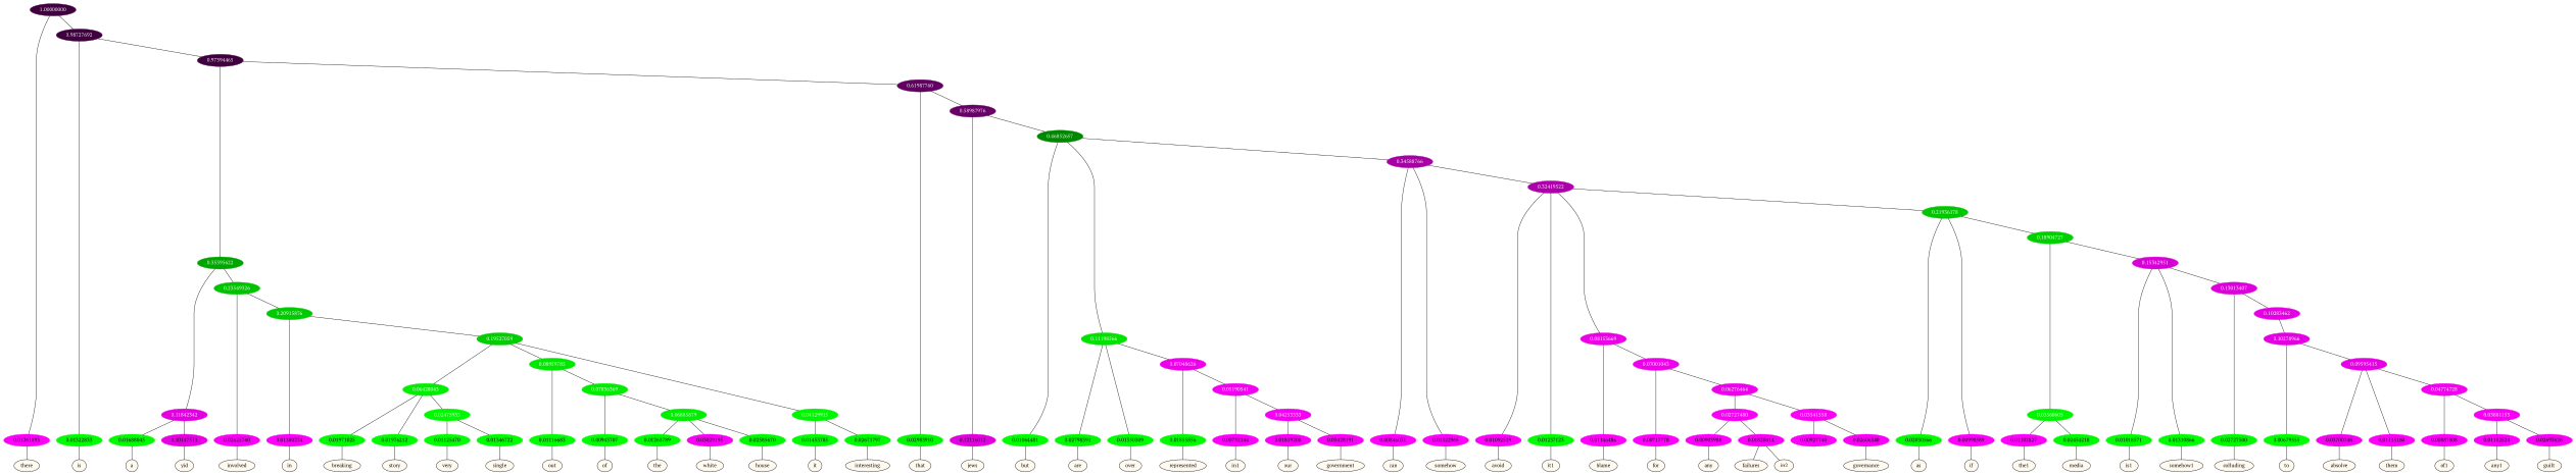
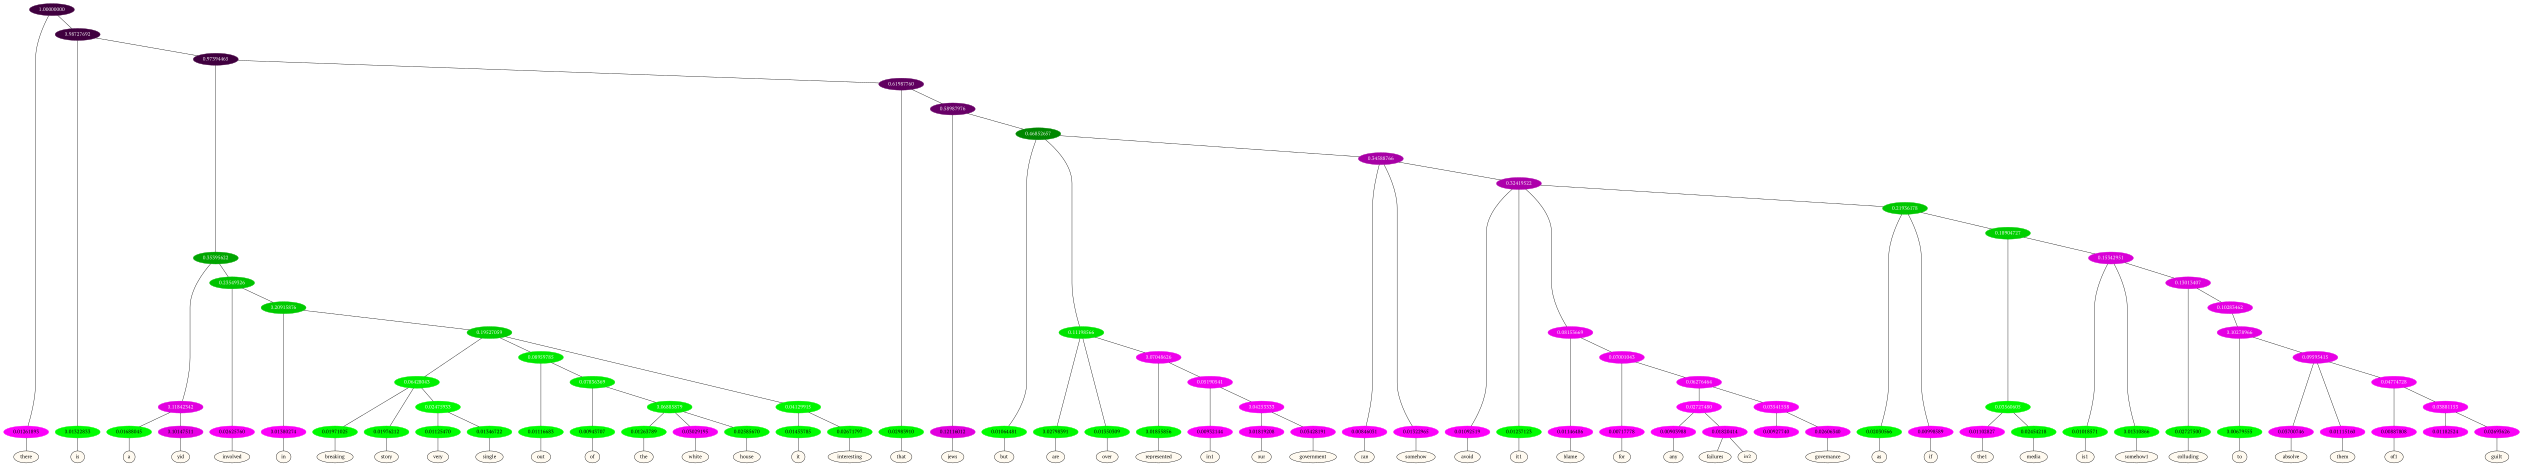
  graph {
    fontname="PT Serif"
    node [color=black fontname="PT Serif" format=png nodesep=0.001 ordering=out overlap_scaling=0.01 ranksep=0.001 style=filled]
    edge [fontname="PT Serif"]
    n1 [fillcolor=floralwhite height=0.15 label=there style="filled,solid" width=0.15]
    n2 [fillcolor=floralwhite height=0.15 label=is style="filled,solid" width=0.15]
    n3 [fillcolor=floralwhite height=0.15 label=a style="filled,solid" width=0.15]
    n4 [fillcolor=floralwhite height=0.15 label=yid style="filled,solid" width=0.15]
    n5 [fillcolor=floralwhite height=0.15 label=involved style="filled,solid" width=0.15]
    n6 [fillcolor=floralwhite height=0.15 label=in style="filled,solid" width=0.15]
    n7 [fillcolor=floralwhite height=0.15 label=very style="filled,solid" width=0.15]
    n8 [fillcolor=floralwhite height=0.15 label=single style="filled,solid" width=0.15]
    n9 [fillcolor=floralwhite height=0.15 label=breaking style="filled,solid" width=0.15]
    n10 [fillcolor=floralwhite height=0.15 label=story style="filled,solid" width=0.15]
    n11 [fillcolor=floralwhite height=0.15 label=out style="filled,solid" width=0.15]
    n12 [fillcolor=floralwhite height=0.15 label=of style="filled,solid" width=0.15]
    n13 [fillcolor=floralwhite height=0.15 label=the style="filled,solid" width=0.15]
    n14 [fillcolor=floralwhite height=0.15 label=white style="filled,solid" width=0.15]
    n15 [fillcolor=floralwhite height=0.15 label=house style="filled,solid" width=0.15]
    n16 [fillcolor=floralwhite height=0.15 label=it style="filled,solid" width=0.15]
    n17 [fillcolor=floralwhite height=0.15 label=interesting style="filled,solid" width=0.15]
    n18 [fillcolor=floralwhite height=0.15 label=that style="filled,solid" width=0.15]
    n19 [fillcolor=floralwhite height=0.15 label=jews style="filled,solid" width=0.15]
    n20 [fillcolor=floralwhite height=0.15 label=are style="filled,solid" width=0.15]
    n21 [fillcolor=floralwhite height=0.15 label=over style="filled,solid" width=0.15]
    n22 [fillcolor=floralwhite height=0.15 label=represented style="filled,solid" width=0.15]
    n23 [fillcolor=floralwhite height=0.15 label=in1 style="filled,solid" width=0.15]
    n24 [fillcolor=floralwhite height=0.15 label=our style="filled,solid" width=0.15]
    n25 [fillcolor=floralwhite height=0.15 label=government style="filled,solid" width=0.15]
    n26 [fillcolor=floralwhite height=0.15 label=but style="filled,solid" width=0.15]
    n27 [fillcolor=floralwhite height=0.15 label=can style="filled,solid" width=0.15]
    n28 [fillcolor=floralwhite height=0.15 label=somehow style="filled,solid" width=0.15]
    n29 [fillcolor=floralwhite height=0.15 label=avoid style="filled,solid" width=0.15]
    n30 [fillcolor=floralwhite height=0.15 label=blame style="filled,solid" width=0.15]
    n31 [fillcolor=floralwhite height=0.15 label=for style="filled,solid" width=0.15]
    n32 [fillcolor=floralwhite height=0.15 label=any style="filled,solid" width=0.15]
    n33 [fillcolor=floralwhite height=0.15 label=failures style="filled,solid" width=0.15]
    n34 [fillcolor=floralwhite height=0.15 label=in2 style="filled,solid" width=0.15]
    n35 [fillcolor=floralwhite height=0.15 label=governance style="filled,solid" width=0.15]
    n36 [fillcolor=floralwhite height=0.15 label=it1 style="filled,solid" width=0.15]
    n37 [fillcolor=floralwhite height=0.15 label=as style="filled,solid" width=0.15]
    n38 [fillcolor=floralwhite height=0.15 label=if style="filled,solid" width=0.15]
    n39 [fillcolor=floralwhite height=0.15 label=the1 style="filled,solid" width=0.15]
    n40 [fillcolor=floralwhite height=0.15 label=media style="filled,solid" width=0.15]
    n41 [fillcolor=floralwhite height=0.15 label=is1 style="filled,solid" width=0.15]
    n42 [fillcolor=floralwhite height=0.15 label=somehow1 style="filled,solid" width=0.15]
    n43 [fillcolor=floralwhite height=0.15 label=colluding style="filled,solid" width=0.15]
    n44 [fillcolor=floralwhite height=0.15 label=to style="filled,solid" width=0.15]
    n45 [fillcolor=floralwhite height=0.15 label=absolve style="filled,solid" width=0.15]
    n46 [fillcolor=floralwhite height=0.15 label=them style="filled,solid" width=0.15]
    n47 [fillcolor=floralwhite height=0.15 label=of1 style="filled,solid" width=0.15]
-   n48 [fillcolor=floralwhite height=0.15 label=any1 style="filled,solid" width=0.15]
    n49 [fillcolor=floralwhite height=0.15 label=guilt style="filled,solid" width=0.15]
    n50 [color="0.835 1.000 0.987" fontcolor=black height=0.15 label=0.01261893 width=0.15]
    n51 [color="0.334 1.000 0.987" fontcolor=black height=0.15 label=0.01322833 width=0.15]
    n52 [color="0.334 1.000 0.983" fontcolor=black height=0.15 label=0.01688045 width=0.15]
    n53 [color="0.835 1.000 0.899" fontcolor=black height=0.15 label=0.10147511 width=0.15]
    n54 [color="0.835 1.000 0.974" fontcolor=black height=0.15 label=0.02625760 width=0.15]
    n55 [color="0.835 1.000 0.986" fontcolor=black height=0.15 label=0.01380274 width=0.15]
    n56 [color="0.334 1.000 0.989" fontcolor=black height=0.15 label=0.01125470 width=0.15]
    n57 [color="0.334 1.000 0.987" fontcolor=black height=0.15 label=0.01346722 width=0.15]
    n58 [color="0.334 1.000 0.980" fontcolor=black height=0.15 label=0.01971025 width=0.15]
    n59 [color="0.334 1.000 0.980" fontcolor=black height=0.15 label=0.01976212 width=0.15]
    n60 [color="0.334 1.000 0.989" fontcolor=black height=0.15 label=0.01116683 width=0.15]
    n61 [color="0.334 1.000 0.991" fontcolor=black height=0.15 label=0.00943707 width=0.15]
    n62 [color="0.334 1.000 0.987" fontcolor=black height=0.15 label=0.01263789 width=0.15]
    n63 [color="0.835 1.000 0.970" fontcolor=black height=0.15 label=0.03029195 width=0.15]
    n64 [color="0.334 1.000 0.974" fontcolor=black height=0.15 label=0.02585670 width=0.15]
    n65 [color="0.334 1.000 0.985" fontcolor=black height=0.15 label=0.01453785 width=0.15]
    n66 [color="0.334 1.000 0.973" fontcolor=black height=0.15 label=0.02671797 width=0.15]
    n67 [color="0.334 1.000 0.970" fontcolor=black height=0.15 label=0.02983910 width=0.15]
    n68 [color="0.835 1.000 0.879" fontcolor=black height=0.15 label=0.12116012 width=0.15]
    n69 [color="0.334 1.000 0.972" fontcolor=black height=0.15 label=0.02798391 width=0.15]
    n70 [color="0.334 1.000 0.986" fontcolor=black height=0.15 label=0.01350309 width=0.15]
    n71 [color="0.334 1.000 0.981" fontcolor=black height=0.15 label=0.01855856 width=0.15]
-   n72 [color="0.835 1.000 0.991" fontcolor=black height=0.15 label=0.00732144 width=0.15]
+   n72 [color="0.835 1.000 0.991" fontcolor=black height=0.15 label=0.00932144 width=0.15]
    n73 [color="0.835 1.000 0.982" fontcolor=black height=0.15 label=0.01819208 width=0.15]
    n74 [color="0.835 1.000 0.976" fontcolor=black height=0.15 label=0.03428191 width=0.15]
    n75 [color="0.334 1.000 0.989" fontcolor=black height=0.15 label=0.01064481 width=0.15]
    n76 [color="0.835 1.000 0.992" fontcolor=black height=0.15 label=0.00846031 width=0.15]
    n77 [color="0.835 1.000 0.987" fontcolor=black height=0.15 label=0.01322965 width=0.15]
    n78 [color="0.835 1.000 0.989" fontcolor=black height=0.15 label=0.01092519 width=0.15]
    n79 [color="0.835 1.000 0.989" fontcolor=black height=0.15 label=0.01146486 width=0.15]
    n80 [color="0.835 1.000 0.993" fontcolor=black height=0.15 label=0.00717778 width=0.15]
    n81 [color="0.835 1.000 0.991" fontcolor=black height=0.15 label=0.00903988 width=0.15]
    n82 [color="0.835 1.000 0.982" fontcolor=black height=0.15 label=0.01820414 width=0.15]
    n83 [color="0.835 1.000 0.991" fontcolor=black height=0.15 label=0.00927740 width=0.15]
    n84 [color="0.835 1.000 0.974" fontcolor=black height=0.15 label=0.02606340 width=0.15]
    n85 [color="0.334 1.000 0.988" fontcolor=black height=0.15 label=0.01237123 width=0.15]
    n86 [color="0.334 1.000 0.980" fontcolor=black height=0.15 label=0.02030566 width=0.15]
    n87 [color="0.835 1.000 0.990" fontcolor=black height=0.15 label=0.00998589 width=0.15]
    n88 [color="0.835 1.000 0.989" fontcolor=black height=0.15 label=0.01102827 width=0.15]
    n89 [color="0.334 1.000 0.975" fontcolor=black height=0.15 label=0.02454218 width=0.15]
    n90 [color="0.334 1.000 0.990" fontcolor=black height=0.15 label=0.01018571 width=0.15]
    n91 [color="0.334 1.000 0.987" fontcolor=black height=0.15 label=0.01310866 width=0.15]
    n92 [color="0.334 1.000 0.973" fontcolor=black height=0.15 label=0.02727500 width=0.15]
    n93 [color="0.334 1.000 0.993" fontcolor=black height=0.15 label=0.00679555 width=0.15]
    n94 [color="0.835 1.000 0.963" fontcolor=black height=0.15 label=0.03700746 width=0.15]
    n95 [color="0.835 1.000 0.989" fontcolor=black height=0.15 label=0.01115160 width=0.15]
    n96 [color="0.835 1.000 0.991" fontcolor=black height=0.15 label=0.00887808 width=0.15]
    n97 [color="0.835 1.000 0.988" fontcolor=black height=0.15 label=0.01182524 width=0.15]
    n98 [color="0.835 1.000 0.973" fontcolor=black height=0.15 label=0.02693626 width=0.15]
    n99 [color="0.835 1.000 0.250" fontcolor=grey99 height=0.15 label=1.00000000 width=0.15]
    n100 [color="0.835 1.000 0.250" fontcolor=grey99 height=0.15 label=0.98727692 width=0.15]
    n101 [color="0.835 1.000 0.250" fontcolor=grey99 height=0.15 label=0.97394465 width=0.15]
    n102 [color="0.334 1.000 0.646" fontcolor=grey99 height=0.15 label=0.35395622 width=0.15]
    n103 [color="0.835 1.000 0.380" fontcolor=grey99 height=0.15 label=0.61987760 width=0.15]
    n104 [color="0.835 1.000 0.882" fontcolor=grey99 height=0.15 label=0.11842342 width=0.15]
    n105 [color="0.334 1.000 0.765" fontcolor=grey99 height=0.15 label=0.23549326 width=0.15]
    n106 [color="0.835 1.000 0.410" fontcolor=grey99 height=0.15 label=0.58987976 width=0.15]
    n107 [color="0.334 1.000 0.791" fontcolor=grey99 height=0.15 label=0.20915876 width=0.15]
    n108 [color="0.334 1.000 0.531" fontcolor=grey99 height=0.15 label=0.46852657 width=0.15]
    n109 [color="0.334 1.000 0.805" fontcolor=grey99 height=0.15 label=0.19527059 width=0.15]
    n110 [color="0.334 1.000 0.888" fontcolor=grey99 height=0.15 label=0.11198566 width=0.15]
    n111 [color="0.835 1.000 0.654" fontcolor=grey99 height=0.15 label=0.34588766 width=0.15]
    n112 [color="0.334 1.000 0.936" fontcolor=grey99 height=0.15 label=0.06428043 width=0.15]
    n113 [color="0.334 1.000 0.910" fontcolor=grey99 height=0.15 label=0.08959785 width=0.15]
    n114 [color="0.334 1.000 0.959" fontcolor=grey99 height=0.15 label=0.04129915 width=0.15]
    n115 [color="0.835 1.000 0.930" fontcolor=grey99 height=0.15 label=0.07048626 width=0.15]
    n116 [color="0.835 1.000 0.676" fontcolor=grey99 height=0.15 label=0.32419522 width=0.15]
    n117 [color="0.334 1.000 0.975" fontcolor=grey99 height=0.15 label=0.02475933 width=0.15]
    n118 [color="0.334 1.000 0.922" fontcolor=grey99 height=0.15 label=0.07836369 width=0.15]
    n119 [color="0.835 1.000 0.948" fontcolor=grey99 height=0.15 label=0.05190541 width=0.15]
    n120 [color="0.835 1.000 0.918" fontcolor=grey99 height=0.15 label=0.08153669 width=0.15]
    n121 [color="0.334 1.000 0.781" fontcolor=grey99 height=0.15 label=0.21936178 width=0.15]
    n122 [color="0.334 1.000 0.931" fontcolor=grey99 height=0.15 label=0.06885879 width=0.15]
    n123 [color="0.835 1.000 0.957" fontcolor=grey99 height=0.15 label=0.04253333 width=0.15]
    n124 [color="0.835 1.000 0.930" fontcolor=grey99 height=0.15 label=0.07001043 width=0.15]
    n125 [color="0.334 1.000 0.811" fontcolor=grey99 height=0.15 label=0.18904727 width=0.15]
    n126 [color="0.835 1.000 0.937" fontcolor=grey99 height=0.15 label=0.06276464 width=0.15]
    n127 [color="0.334 1.000 0.964" fontcolor=grey99 height=0.15 label=0.03560605 width=0.15]
    n128 [color="0.835 1.000 0.847" fontcolor=grey99 height=0.15 label=0.15342951 width=0.15]
    n129 [color="0.835 1.000 0.973" fontcolor=grey99 height=0.15 label=0.02727480 width=0.15]
    n130 [color="0.835 1.000 0.965" fontcolor=grey99 height=0.15 label=0.03541558 width=0.15]
    n131 [color="0.835 1.000 0.870" fontcolor=grey99 height=0.15 label=0.13013407 width=0.15]
    n132 [color="0.835 1.000 0.897" fontcolor=grey99 height=0.15 label=0.10283462 width=0.15]
    n133 [color="0.835 1.000 0.897" fontcolor=grey99 height=0.15 label=0.10278966 width=0.15]
    n134 [color="0.835 1.000 0.904" fontcolor=grey99 height=0.15 label=0.09595415 width=0.15]
    n135 [color="0.835 1.000 0.952" fontcolor=grey99 height=0.15 label=0.04774728 width=0.15]
    n136 [color="0.835 1.000 0.961" fontcolor=grey99 height=0.15 label=0.03881153 width=0.15]
    subgraph sub_1 {
      rank=same
      n1
      n2
      n3
      n4
      n5
      n6
      n7
      n8
      n9
      n10
      n11
      n12
      n13
      n14
      n15
      n16
      n17
      n18
      n19
      n20
      n21
      n22
      n23
      n24
      n25
      n26
      n27
      n28
      n29
      n30
      n31
      n32
      n33
      n34
      n35
      n36
      n37
      n38
      n39
      n40
      n41
      n42
      n43
      n44
      n45
      n46
      n47
-     n48
      n49
    }
    subgraph sub_2 {
      rank=same
      n50
      n51
      n52
      n53
      n54
      n55
      n56
      n57
      n58
      n59
      n60
      n61
      n62
      n63
      n64
      n65
      n66
      n67
      n68
      n69
      n70
      n71
      n72
      n73
      n74
      n75
      n76
      n77
      n78
      n79
      n80
      n81
      n82
      n83
      n84
      n85
      n86
      n87
      n88
      n89
      n90
      n91
      n92
      n93
      n94
      n95
      n96
      n97
      n98
    }
    n50 -- n1
    n51 -- n2
    n52 -- n3
    n53 -- n4
    n54 -- n5
    n55 -- n6
    n56 -- n7
    n57 -- n8
    n58 -- n9
    n59 -- n10
    n60 -- n11
    n61 -- n12
    n62 -- n13
    n63 -- n14
    n64 -- n15
    n65 -- n16
    n66 -- n17
    n67 -- n18
    n68 -- n19
    n69 -- n20
    n70 -- n21
    n71 -- n22
    n72 -- n23
    n73 -- n24
    n74 -- n25
    n75 -- n26
    n76 -- n27
    n77 -- n28
    n78 -- n29
    n79 -- n30
    n80 -- n31
    n81 -- n32
    n82 -- n33
    n82 -- n34
    n84 -- n35
    n85 -- n36
    n86 -- n37
    n87 -- n38
    n88 -- n39
    n89 -- n40
    n90 -- n41
    n91 -- n42
    n92 -- n43
    n93 -- n44
    n94 -- n45
    n95 -- n46
    n96 -- n47
-   n97 -- n48
    n98 -- n49
    n99 -- n50
    n99 -- n100
    n100 -- n51
    n100 -- n101
    n101 -- n102
    n101 -- n103
    n102 -- n104
    n102 -- n105
    n103 -- n67
    n103 -- n106
    n104 -- n52
    n104 -- n53
    n105 -- n54
    n105 -- n107
    n106 -- n68
    n106 -- n108
    n107 -- n55
    n107 -- n109
    n108 -- n75
    n108 -- n110
    n108 -- n111
    n109 -- n112
    n109 -- n113
    n109 -- n114
    n110 -- n69
    n110 -- n70
    n110 -- n115
    n111 -- n76
    n111 -- n77
    n111 -- n116
    n112 -- n58
    n112 -- n59
    n112 -- n117
    n113 -- n60
    n113 -- n118
    n114 -- n65
    n114 -- n66
    n115 -- n71
    n115 -- n119
    n116 -- n78
    n116 -- n85
    n116 -- n120
    n116 -- n121
    n117 -- n56
    n117 -- n57
    n118 -- n61
    n118 -- n122
    n119 -- n72
    n119 -- n123
    n120 -- n79
    n120 -- n124
    n121 -- n86
    n121 -- n87
    n121 -- n125
    n122 -- n62
    n122 -- n63
    n122 -- n64
    n123 -- n73
    n123 -- n74
    n124 -- n80
    n124 -- n126
    n125 -- n127
    n125 -- n128
    n126 -- n129
    n126 -- n130
    n127 -- n88
    n127 -- n89
    n128 -- n90
    n128 -- n91
    n128 -- n131
    n129 -- n81
    n129 -- n82
    n130 -- n83
    n130 -- n84
    n131 -- n92
    n131 -- n132
    n132 -- n133
    n133 -- n93
    n133 -- n134
    n134 -- n94
    n134 -- n95
    n134 -- n135
    n135 -- n96
    n135 -- n136
    n136 -- n97
    n136 -- n98
  }
